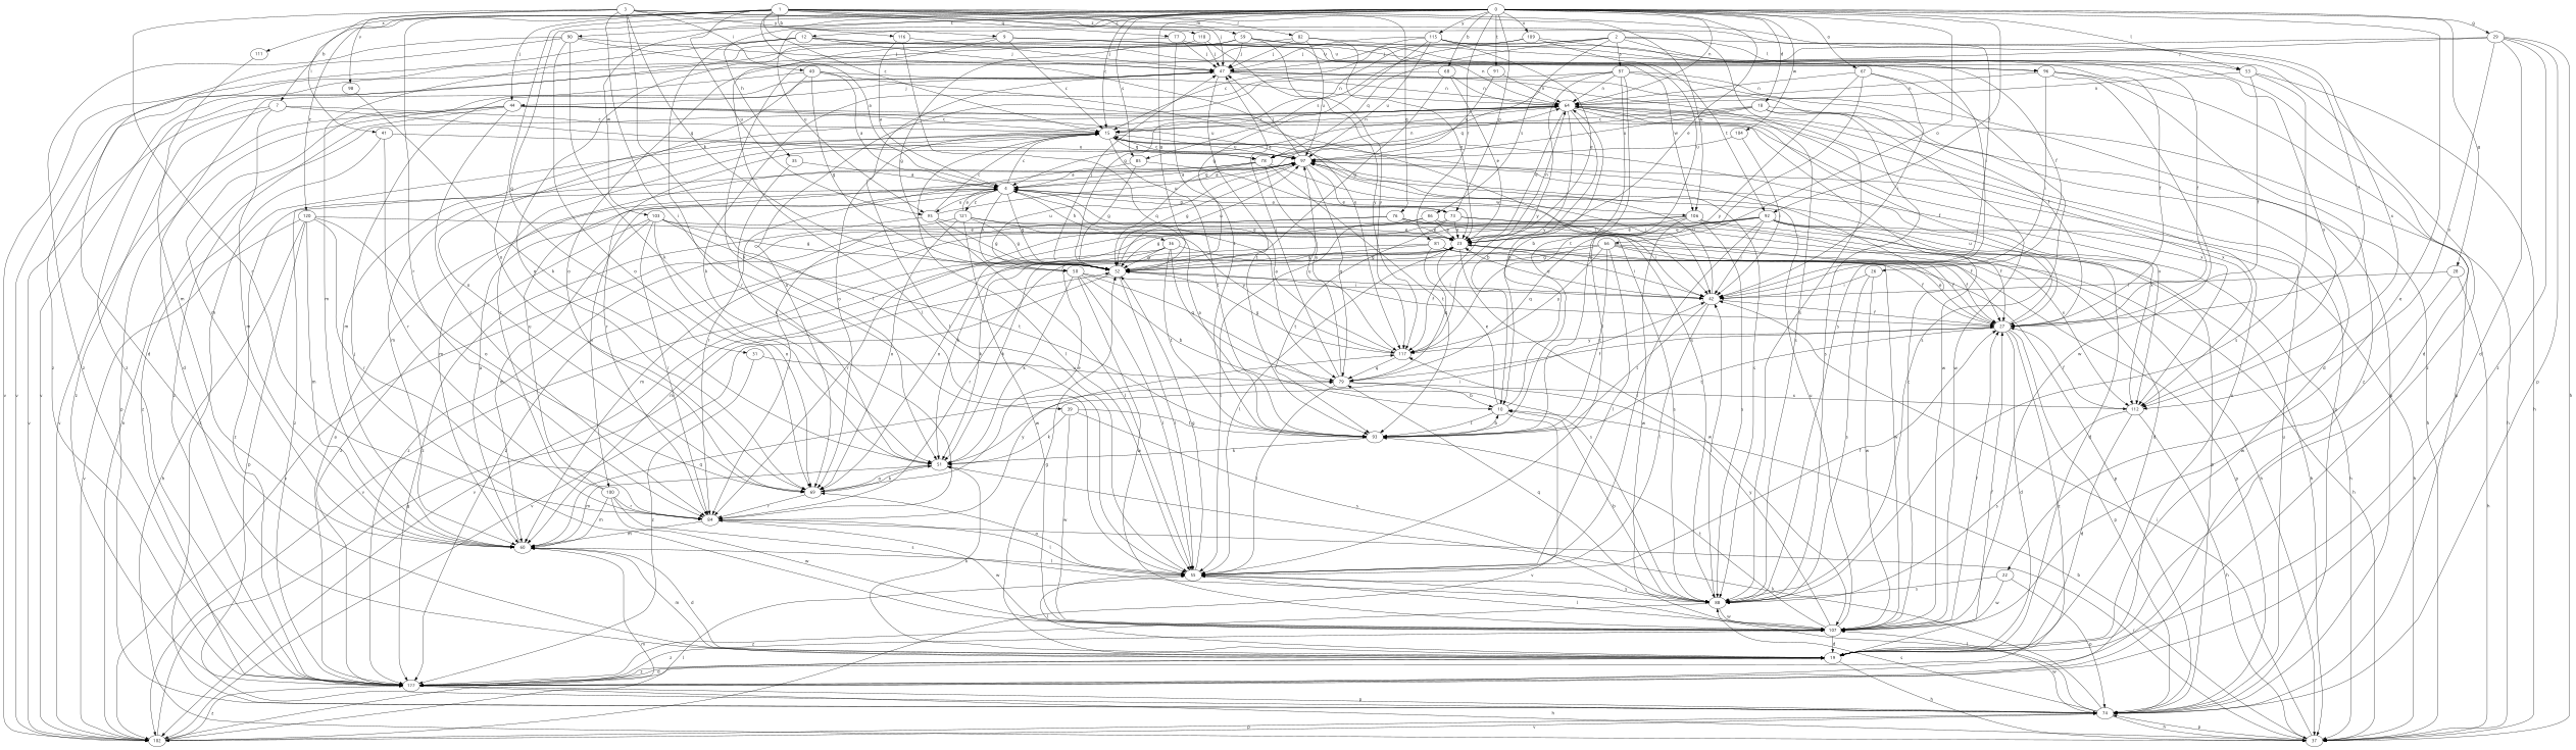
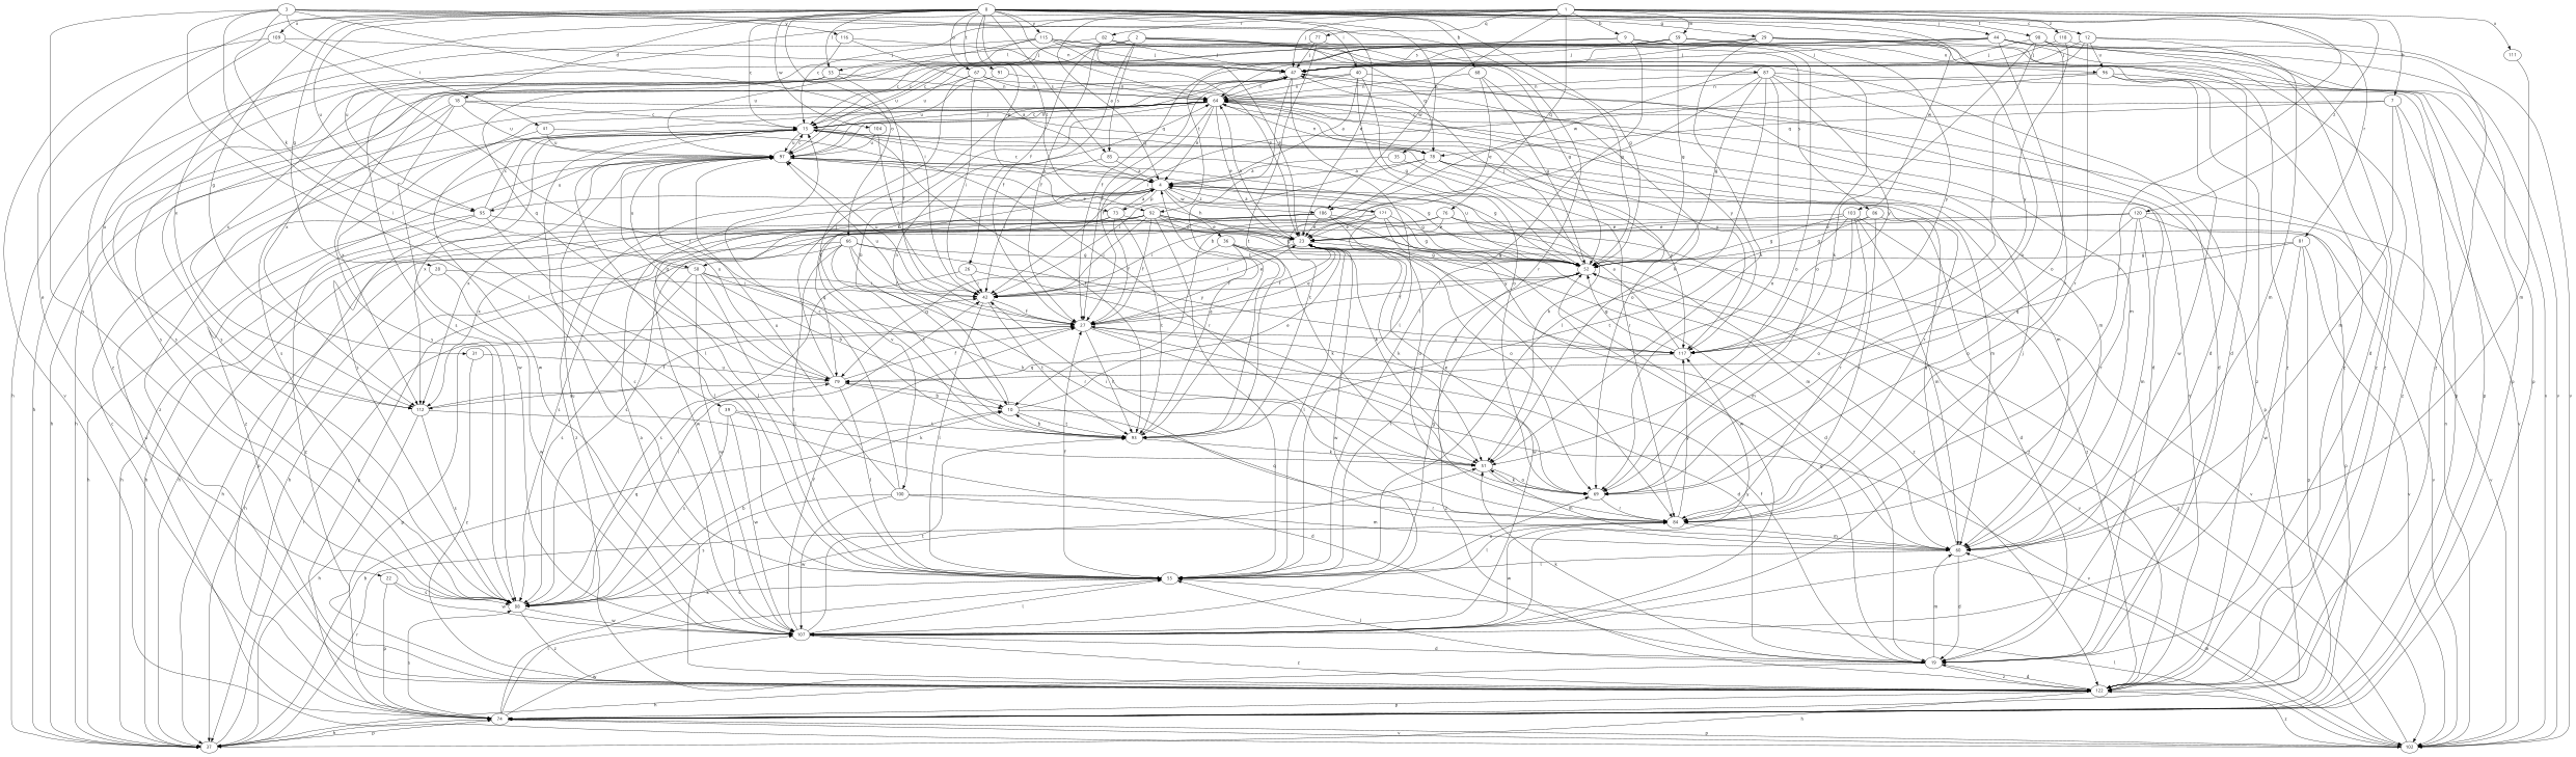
  strict digraph {
    fontname=Ubuntu
    node [fontname=Ubuntu]
    edge [fontname=Ubuntu]
    0
    12
    15
    18
    22
    23
    28
    29
    31
    n10 [label=52]
    35
    53
    64
    66
    67
    68
    69
    73
    81
    85
    90
    91
    92
    95
    103
    104
    109
    115
    47
    84
    106
    60
    102
    96
    112
    78
    55
    88
    93
    97
    37
    107
    74
    27
    42
    51
    122
    19
    79
    4
    10
    117
    1
    7
    9
    44
    59
    76
    77
    82
    111
    118
    120
    50
    36
    100
    121
    2
    26
    86
    87
    3
    39
    40
    41
-   98
    116
    0 -> 12 [label=c]
    0 -> 15 [label=c]
    0 -> 18 [label=d]
    0 -> 22 [label=e]
    0 -> 23 [label=e]
    0 -> 28 [label=g]
    0 -> 29 [label=g]
    0 -> 31 [label=g]
    0 -> n10 [label=g]
    0 -> 35 [label=h]
    0 -> 53 [label=l]
    0 -> 64 [label=n]
    0 -> 66 [label=o]
    0 -> 67 [label=o]
    0 -> 68 [label=b]
    0 -> 69 [label=o]
    0 -> 73 [label=p]
    0 -> 81 [label=r]
    0 -> 85 [label=s]
    0 -> 90 [label=t]
    0 -> 91 [label=t]
    0 -> 92 [label=t]
    0 -> 95 [label=u]
    0 -> 103 [label=w]
    0 -> 104 [label=w]
    0 -> 109 [label=x]
    0 -> 115 [label=y]
    12 -> 47 [label=j]
    12 -> 84 [label=r]
    12 -> 106 [label=w]
    12 -> 60 [label=m]
    12 -> 102 [label=v]
    12 -> 96 [label=u]
    15 -> 64 [label=n]
    15 -> 84 [label=r]
    15 -> 60 [label=m]
    15 -> 112 [label=x]
    15 -> 78 [label=q]
    15 -> 55 [label=l]
    15 -> 88 [label=s]
    15 -> 93 [label=t]
    15 -> 97 [label=u]
    18 -> 15 [label=c]
    18 -> 78 [label=q]
    18 -> 88 [label=s]
    18 -> 97 [label=u]
    18 -> 37 [label=h]
    18 -> 107 [label=w]
    22 -> 88 [label=s]
    22 -> 107 [label=w]
    22 -> 74 [label=p]
    23 -> n10 [label=g]
    23 -> 64 [label=n]
    23 -> 60 [label=m]
    23 -> 55 [label=l]
    23 -> 107 [label=w]
    23 -> 27 [label=f]
    23 -> 42 [label=i]
    23 -> 51 [label=k]
    28 -> 37 [label=h]
    28 -> 107 [label=w]
    28 -> 42 [label=i]
    29 -> 47 [label=j]
    29 -> 112 [label=x]
    29 -> 37 [label=h]
    29 -> 74 [label=p]
    29 -> 51 [label=k]
    29 -> 122 [label=z]
    29 -> 19 [label=d]
    31 -> 122 [label=z]
    31 -> 79 [label=u]
    n10 -> 47 [label=j]
    n10 -> 102 [label=v]
    n10 -> 55 [label=l]
    n10 -> 97 [label=u]
    n10 -> 27 [label=f]
    n10 -> 42 [label=i]
    35 -> 51 [label=k]
    35 -> 4 [label=a]
    53 -> 64 [label=n]
    53 -> 88 [label=s]
    53 -> 37 [label=h]
    53 -> 27 [label=f]
    64 -> 15 [label=c]
    64 -> 23 [label=e]
    64 -> 69 [label=o]
    64 -> 60 [label=m]
    64 -> 112 [label=x]
    64 -> 37 [label=h]
    64 -> 107 [label=w]
    64 -> 74 [label=p]
    64 -> 27 [label=f]
    64 -> 4 [label=a]
    64 -> 10 [label=b]
    64 -> 117 [label=y]
    66 -> n10 [label=g]
    66 -> 84 [label=r]
    66 -> 55 [label=l]
    66 -> 93 [label=t]
    66 -> 37 [label=h]
    66 -> 74 [label=p]
    66 -> 27 [label=f]
    66 -> 117 [label=y]
    67 -> 64 [label=n]
    67 -> 88 [label=s]
    67 -> 93 [label=t]
    67 -> 42 [label=i]
    67 -> 117 [label=y]
    68 -> 23 [label=e]
    68 -> n10 [label=g]
    68 -> 64 [label=n]
    68 -> 51 [label=k]
    69 -> 23 [label=e]
    69 -> 84 [label=r]
    69 -> 51 [label=k]
    73 -> 23 [label=e]
    73 -> 55 [label=l]
    73 -> 93 [label=t]
    73 -> 37 [label=h]
    73 -> 27 [label=f]
    73 -> 4 [label=a]
    81 -> n10 [label=g]
    81 -> 102 [label=v]
    81 -> 107 [label=w]
    81 -> 74 [label=p]
    81 -> 79 [label=q]
    85 -> n10 [label=g]
    85 -> 42 [label=i]
    85 -> 4 [label=a]
    90 -> 69 [label=o]
    90 -> 47 [label=j]
    90 -> 51 [label=k]
    90 -> 122 [label=z]
    90 -> 19 [label=d]
    90 -> 117 [label=y]
    91 -> 64 [label=n]
    91 -> 97 [label=u]
    92 -> 23 [label=e]
    92 -> 60 [label=m]
    92 -> 55 [label=l]
    92 -> 37 [label=h]
    92 -> 74 [label=p]
    92 -> 27 [label=f]
    92 -> 42 [label=i]
    92 -> 51 [label=k]
    92 -> 19 [label=d]
    92 -> 79 [label=q]
    95 -> 15 [label=c]
    95 -> n10 [label=g]
    95 -> 55 [label=l]
    95 -> 97 [label=u]
    95 -> 37 [label=h]
    95 -> 122 [label=z]
    103 -> 23 [label=e]
    103 -> n10 [label=g]
    103 -> 69 [label=o]
    103 -> 84 [label=r]
    103 -> 60 [label=m]
    103 -> 93 [label=t]
    103 -> 122 [label=z]
    104 -> 97 [label=u]
    104 -> 42 [label=i]
    109 -> 47 [label=j]
    109 -> 102 [label=v]
    109 -> 93 [label=t]
    109 -> 122 [label=z]
    115 -> 15 [label=c]
    115 -> 23 [label=e]
    115 -> n10 [label=g]
    115 -> 47 [label=j]
    115 -> 112 [label=x]
    115 -> 97 [label=u]
    115 -> 19 [label=d]
    47 -> 64 [label=n]
    47 -> 55 [label=l]
    47 -> 88 [label=s]
    47 -> 93 [label=t]
    47 -> 27 [label=f]
    47 -> 19 [label=d]
    84 -> 60 [label=m]
    84 -> 55 [label=l]
    84 -> 107 [label=w]
    84 -> 117 [label=y]
    106 -> 23 [label=e]
    106 -> 69 [label=o]
    106 -> 112 [label=x]
    106 -> 88 [label=s]
    106 -> 37 [label=h]
    106 -> 107 [label=w]
    106 -> 122 [label=z]
    60 -> 55 [label=l]
    60 -> 19 [label=d]
    60 -> 79 [label=q]
    60 -> 4 [label=a]
    102 -> n10 [label=g]
    102 -> 64 [label=n]
    102 -> 60 [label=m]
    102 -> 55 [label=l]
    102 -> 74 [label=p]
    102 -> 122 [label=z]
    96 -> 64 [label=n]
    96 -> 107 [label=w]
    96 -> 74 [label=p]
    96 -> 42 [label=i]
    96 -> 122 [label=z]
    112 -> 88 [label=s]
    112 -> 37 [label=h]
    112 -> 27 [label=f]
    112 -> 19 [label=d]
    78 -> 64 [label=n]
    78 -> 84 [label=r]
    78 -> 60 [label=m]
    78 -> 93 [label=t]
    78 -> 42 [label=i]
    78 -> 4 [label=a]
    78 -> 117 [label=y]
    55 -> n10 [label=g]
    55 -> 69 [label=o]
    55 -> 88 [label=s]
    55 -> 27 [label=f]
    88 -> 107 [label=w]
    88 -> 42 [label=i]
    88 -> 122 [label=z]
    88 -> 79 [label=q]
    88 -> 10 [label=b]
    93 -> 51 [label=k]
    93 -> 4 [label=a]
    93 -> 10 [label=b]
    97 -> 15 [label=c]
    97 -> 23 [label=e]
    97 -> n10 [label=g]
    97 -> 47 [label=j]
    97 -> 112 [label=x]
    97 -> 122 [label=z]
    97 -> 79 [label=q]
    97 -> 4 [label=a]
    37 -> 84 [label=r]
    37 -> 74 [label=p]
    37 -> 42 [label=i]
    37 -> 10 [label=b]
    107 -> 15 [label=c]
    107 -> 47 [label=j]
    107 -> 55 [label=l]
    107 -> 93 [label=t]
    107 -> 97 [label=u]
    107 -> 27 [label=f]
    107 -> 122 [label=z]
    107 -> 19 [label=d]
    107 -> 117 [label=y]
    74 -> 15 [label=c]
    74 -> 102 [label=v]
    74 -> 55 [label=l]
    74 -> 88 [label=s]
    74 -> 97 [label=u]
    74 -> 37 [label=h]
    74 -> 107 [label=w]
    74 -> 51 [label=k]
    27 -> 23 [label=e]
    27 -> 93 [label=t]
    27 -> 97 [label=u]
    27 -> 74 [label=p]
    27 -> 122 [label=z]
    27 -> 19 [label=d]
    27 -> 117 [label=y]
    42 -> 23 [label=e]
    42 -> 55 [label=l]
    42 -> 93 [label=t]
    42 -> 97 [label=u]
    42 -> 27 [label=f]
    51 -> 69 [label=o]
    51 -> 60 [label=m]
    51 -> 42 [label=i]
    122 -> 64 [label=n]
    122 -> 37 [label=h]
    122 -> 74 [label=p]
    122 -> 19 [label=d]
    122 -> 4 [label=a]
    19 -> n10 [label=g]
    19 -> 60 [label=m]
    19 -> 55 [label=l]
    19 -> 37 [label=h]
    19 -> 27 [label=f]
    19 -> 51 [label=k]
    19 -> 122 [label=z]
    79 -> 47 [label=j]
    79 -> 112 [label=x]
    79 -> 55 [label=l]
    79 -> 97 [label=u]
    79 -> 27 [label=f]
    79 -> 10 [label=b]
    4 -> 15 [label=c]
    4 -> n10 [label=g]
    4 -> 73 [label=p]
    4 -> 95 [label=u]
    4 -> 106 [label=w]
    4 -> 122 [label=z]
    4 -> 50 [label=k]
    4 -> 36 [label=h]
    4 -> 100 [label=v]
    4 -> 121 [label=z]
    10 -> 23 [label=e]
    10 -> 64 [label=n]
    10 -> 102 [label=v]
    10 -> 93 [label=t]
    117 -> n10 [label=g]
    117 -> 79 [label=q]
    117 -> 4 [label=a]
    1 -> 15 [label=c]
    1 -> 95 [label=u]
    1 -> 47 [label=j]
    1 -> 84 [label=r]
    1 -> 106 [label=w]
    1 -> 112 [label=x]
    1 -> 4 [label=a]
    1 -> 7 [label=b]
    1 -> 9 [label=b]
    1 -> 44 [label=j]
    1 -> 59 [label=m]
    1 -> 76 [label=q]
    1 -> 77 [label=q]
    1 -> 82 [label=r]
    1 -> 111 [label=x]
    1 -> 118 [label=z]
    1 -> 120 [label=z]
    7 -> 15 [label=c]
    7 -> 60 [label=m]
    7 -> 102 [label=v]
    7 -> 78 [label=q]
    7 -> 122 [label=z]
    9 -> 15 [label=c]
    9 -> 69 [label=o]
    9 -> 92 [label=t]
    9 -> 96 [label=u]
    9 -> 55 [label=l]
    44 -> 15 [label=c]
-   47 -> 44 [label=j]
+   44 -> 47 [label=j]
    44 -> 84 [label=r]
    44 -> 102 [label=v]
    44 -> 112 [label=x]
    44 -> 97 [label=u]
    44 -> 74 [label=p]
    44 -> 122 [label=z]
    59 -> n10 [label=g]
    59 -> 64 [label=n]
    59 -> 69 [label=o]
    59 -> 47 [label=j]
    59 -> 27 [label=f]
    59 -> 117 [label=y]
    76 -> 23 [label=e]
    76 -> 102 [label=v]
    76 -> 88 [label=s]
    76 -> 42 [label=i]
    76 -> 122 [label=z]
    77 -> 47 [label=j]
    77 -> 102 [label=v]
    77 -> 88 [label=s]
    77 -> 93 [label=t]
    82 -> 23 [label=e]
    82 -> 47 [label=j]
    82 -> 97 [label=u]
    82 -> 27 [label=f]
    82 -> 122 [label=z]
    111 -> 60 [label=m]
    118 -> 47 [label=j]
    118 -> 122 [label=z]
    118 -> 117 [label=y]
    120 -> 23 [label=e]
    120 -> 69 [label=o]
    120 -> 84 [label=r]
    120 -> 60 [label=m]
    120 -> 102 [label=v]
    120 -> 37 [label=h]
    120 -> 74 [label=p]
    50 -> 55 [label=l]
    50 -> 88 [label=s]
    50 -> 97 [label=u]
    50 -> 107 [label=w]
    50 -> 42 [label=i]
    50 -> 51 [label=k]
    50 -> 10 [label=b]
    36 -> n10 [label=g]
    36 -> 102 [label=v]
    36 -> 93 [label=t]
    36 -> 27 [label=f]
    36 -> 51 [label=k]
    36 -> 79 [label=q]
    100 -> 15 [label=c]
    100 -> 84 [label=r]
    100 -> 60 [label=m]
    100 -> 88 [label=s]
    100 -> 97 [label=u]
    100 -> 107 [label=w]
    121 -> 23 [label=e]
    121 -> n10 [label=g]
    121 -> 69 [label=o]
    121 -> 84 [label=r]
    121 -> 107 [label=w]
    121 -> 4 [label=a]
    121 -> 117 [label=y]
    2 -> n10 [label=g]
    2 -> 53 [label=l]
    2 -> 85 [label=s]
    2 -> 78 [label=q]
    2 -> 27 [label=f]
    2 -> 26 [label=f]
    2 -> 86 [label=s]
    2 -> 87 [label=s]
    26 -> 88 [label=s]
    26 -> 107 [label=w]
    26 -> 42 [label=i]
    86 -> 23 [label=e]
    86 -> n10 [label=g]
    86 -> 84 [label=r]
    86 -> 19 [label=d]
    87 -> n10 [label=g]
    87 -> 64 [label=n]
    87 -> 69 [label=o]
    87 -> 55 [label=l]
    87 -> 74 [label=p]
    87 -> 19 [label=d]
    87 -> 10 [label=b]
    87 -> 117 [label=y]
    3 -> 84 [label=r]
    3 -> 55 [label=l]
    3 -> 88 [label=s]
    3 -> 42 [label=i]
    3 -> 50 [label=k]
    3 -> 39 [label=i]
    3 -> 40 [label=i]
    3 -> 41 [label=i]
-   3 -> 98 [label=v]
    3 -> 116 [label=y]
    39 -> 88 [label=s]
    39 -> 93 [label=t]
    39 -> 107 [label=w]
    39 -> 51 [label=k]
    40 -> n10 [label=g]
    40 -> 64 [label=n]
    40 -> 69 [label=o]
    40 -> 60 [label=m]
    40 -> 88 [label=s]
    40 -> 4 [label=a]
    41 -> 84 [label=r]
    41 -> 97 [label=u]
    41 -> 122 [label=z]
-   98 -> 51 [label=k]
    116 -> 47 [label=j]
    116 -> 79 [label=q]
    116 -> 4 [label=a]
  }
